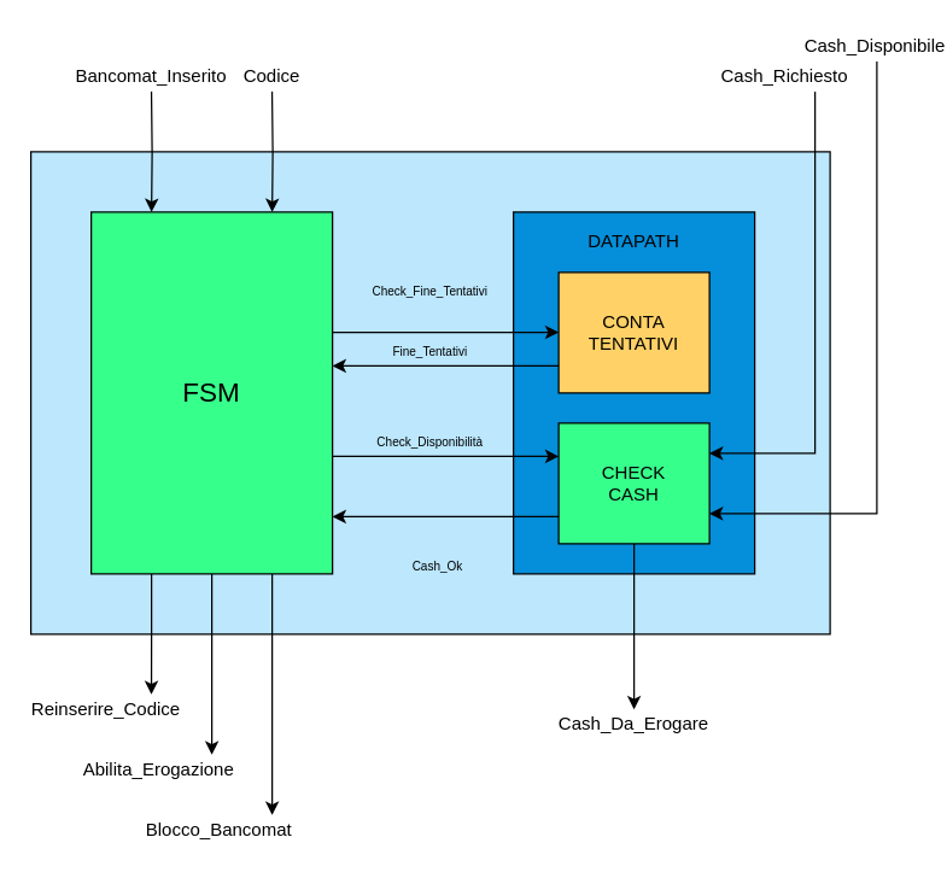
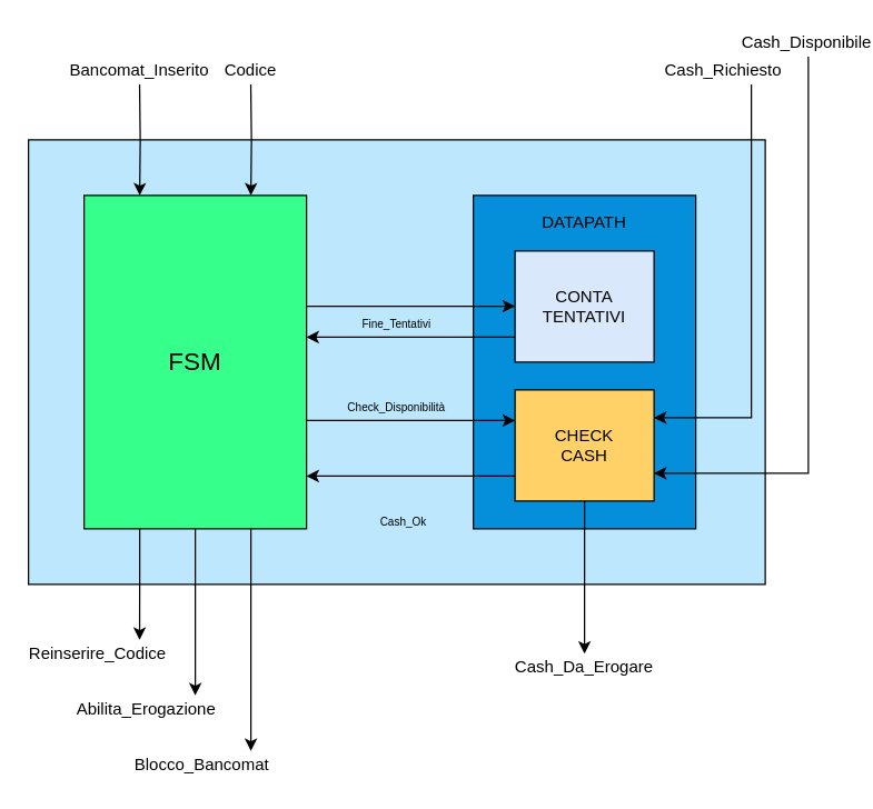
  <mxCell id="0" />
  <mxCell id="1" parent="0" />
  <mxCell id="2" value="" style="rounded=0;whiteSpace=wrap;html=1;fillColor=#BCE7FD;" vertex="1" parent="1"><mxGeometry x="20" y="100" width="530" height="320" as="geometry" /></mxCell>
  <mxCell id="3" value="" style="rounded=0;whiteSpace=wrap;html=1;fillColor=#058ED9;" vertex="1" parent="1"><mxGeometry x="340" y="140" width="160" height="240" as="geometry" /></mxCell>
- <mxCell id="4" value="CONTA&lt;br&gt;TENTATIVI" style="rounded=0;whiteSpace=wrap;html=1;fillColor=#FFD166;" vertex="1" parent="1"><mxGeometry x="370" y="180" width="100" height="80" as="geometry" /></mxCell>
+ <mxCell id="4" value="CONTA&lt;br&gt;TENTATIVI" style="rounded=0;whiteSpace=wrap;html=1;fillColor=#dae8fc;" vertex="1" parent="1"><mxGeometry x="370" y="180" width="100" height="80" as="geometry" /></mxCell>
  <mxCell id="5" style="edgeStyle=orthogonalEdgeStyle;rounded=0;orthogonalLoop=1;jettySize=auto;html=1;exitX=1;exitY=0.25;exitDx=0;exitDy=0;entryX=1;entryY=0.25;entryDx=0;entryDy=0;" edge="1" parent="1" target="8"><mxGeometry relative="1" as="geometry"><mxPoint x="540" y="60" as="sourcePoint" /><Array as="points"><mxPoint x="540" y="300" /></Array></mxGeometry></mxCell>
  <mxCell id="6" style="edgeStyle=orthogonalEdgeStyle;rounded=0;orthogonalLoop=1;jettySize=auto;html=1;entryX=1;entryY=0.75;entryDx=0;entryDy=0;" edge="1" parent="1" target="8"><mxGeometry relative="1" as="geometry"><mxPoint x="581" y="40" as="sourcePoint" /><Array as="points"><mxPoint x="581" y="340" /></Array></mxGeometry></mxCell>
  <mxCell id="7" style="edgeStyle=orthogonalEdgeStyle;rounded=0;orthogonalLoop=1;jettySize=auto;html=1;exitX=0.5;exitY=1;exitDx=0;exitDy=0;" edge="1" parent="1" source="8"><mxGeometry relative="1" as="geometry"><mxPoint x="420" y="470" as="targetPoint" /></mxGeometry></mxCell>
- <mxCell id="8" value="CHECK&lt;br&gt;CASH" style="rounded=0;whiteSpace=wrap;html=1;fillColor=#37ff8b;" vertex="1" parent="1"><mxGeometry x="370" y="280" width="100" height="80" as="geometry" /></mxCell>
+ <mxCell id="8" value="CHECK&lt;br&gt;CASH" style="rounded=0;whiteSpace=wrap;html=1;fillColor=#FFD166;" vertex="1" parent="1"><mxGeometry x="370" y="280" width="100" height="80" as="geometry" /></mxCell>
  <mxCell id="9" style="edgeStyle=orthogonalEdgeStyle;rounded=0;orthogonalLoop=1;jettySize=auto;html=1;exitX=0.25;exitY=0;exitDx=0;exitDy=0;entryX=0.25;entryY=0;entryDx=0;entryDy=0;" edge="1" parent="1" target="14"><mxGeometry relative="1" as="geometry"><mxPoint x="99.93" y="60" as="sourcePoint" /></mxGeometry></mxCell>
  <mxCell id="10" style="edgeStyle=orthogonalEdgeStyle;rounded=0;orthogonalLoop=1;jettySize=auto;html=1;exitX=0.75;exitY=0;exitDx=0;exitDy=0;entryX=0.75;entryY=0;entryDx=0;entryDy=0;" edge="1" parent="1" target="14"><mxGeometry relative="1" as="geometry"><mxPoint x="179.93" y="60" as="sourcePoint" /></mxGeometry></mxCell>
  <mxCell id="11" style="edgeStyle=orthogonalEdgeStyle;rounded=0;orthogonalLoop=1;jettySize=auto;html=1;exitX=0.25;exitY=1;exitDx=0;exitDy=0;" edge="1" parent="1" source="14"><mxGeometry relative="1" as="geometry"><mxPoint x="99.93" y="460" as="targetPoint" /></mxGeometry></mxCell>
  <mxCell id="12" style="edgeStyle=orthogonalEdgeStyle;rounded=0;orthogonalLoop=1;jettySize=auto;html=1;exitX=0.5;exitY=1;exitDx=0;exitDy=0;" edge="1" parent="1" source="14"><mxGeometry relative="1" as="geometry"><mxPoint x="140" y="500" as="targetPoint" /></mxGeometry></mxCell>
  <mxCell id="13" style="edgeStyle=orthogonalEdgeStyle;rounded=0;orthogonalLoop=1;jettySize=auto;html=1;exitX=0.75;exitY=1;exitDx=0;exitDy=0;" edge="1" parent="1" source="14"><mxGeometry relative="1" as="geometry"><mxPoint x="180" y="540" as="targetPoint" /></mxGeometry></mxCell>
  <mxCell id="14" value="&lt;font style=&quot;font-size: 18px&quot;&gt;FSM&lt;/font&gt;" style="rounded=0;whiteSpace=wrap;html=1;strokeColor=#000000;fillColor=#37FF8B;" vertex="1" parent="1"><mxGeometry x="60" y="140" width="160" height="240" as="geometry" /></mxCell>
  <mxCell id="15" value="DATAPATH" style="text;html=1;strokeColor=none;fillColor=none;align=center;verticalAlign=middle;whiteSpace=wrap;rounded=0;" vertex="1" parent="1"><mxGeometry x="390" y="150" width="60" height="20" as="geometry" /></mxCell>
  <mxCell id="16" value="Bancomat_Inserito" style="text;html=1;strokeColor=none;fillColor=none;align=center;verticalAlign=middle;whiteSpace=wrap;rounded=0;" vertex="1" parent="1"><mxGeometry x="80" y="40" width="40" height="20" as="geometry" /></mxCell>
  <mxCell id="17" value="Codice" style="text;html=1;strokeColor=none;fillColor=none;align=center;verticalAlign=middle;whiteSpace=wrap;rounded=0;" vertex="1" parent="1"><mxGeometry x="160" y="40" width="40" height="20" as="geometry" /></mxCell>
  <mxCell id="18" value="Cash_Richiesto" style="text;html=1;strokeColor=none;fillColor=none;align=center;verticalAlign=middle;whiteSpace=wrap;rounded=0;" vertex="1" parent="1"><mxGeometry x="500" y="40" width="40" height="20" as="geometry" /></mxCell>
  <mxCell id="19" value="Cash_Disponibile" style="text;html=1;strokeColor=none;fillColor=none;align=center;verticalAlign=middle;whiteSpace=wrap;rounded=0;" vertex="1" parent="1"><mxGeometry x="560" y="20" width="40" height="20" as="geometry" /></mxCell>
  <mxCell id="20" value="Reinserire_Codice" style="text;html=1;strokeColor=none;fillColor=none;align=center;verticalAlign=middle;whiteSpace=wrap;rounded=0;" vertex="1" parent="1"><mxGeometry x="50" y="460" width="40" height="20" as="geometry" /></mxCell>
  <mxCell id="21" value="Abilita_Erogazione" style="text;html=1;strokeColor=none;fillColor=none;align=center;verticalAlign=middle;whiteSpace=wrap;rounded=0;" vertex="1" parent="1"><mxGeometry x="50" y="500" width="110" height="20" as="geometry" /></mxCell>
  <mxCell id="22" value="Blocco_Bancomat" style="text;html=1;strokeColor=none;fillColor=none;align=center;verticalAlign=middle;whiteSpace=wrap;rounded=0;" vertex="1" parent="1"><mxGeometry x="90" y="540" width="110" height="20" as="geometry" /></mxCell>
  <mxCell id="23" value="Cash_Da_Erogare" style="text;html=1;strokeColor=none;fillColor=none;align=center;verticalAlign=middle;whiteSpace=wrap;rounded=0;" vertex="1" parent="1"><mxGeometry x="365" y="470" width="110" height="20" as="geometry" /></mxCell>
- <mxCell id="24" value="&lt;font style=&quot;font-size: 8px&quot;&gt;Check_Fine_Tentativi&lt;/font&gt;" style="text;html=1;strokeColor=none;fillColor=none;align=center;verticalAlign=middle;whiteSpace=wrap;rounded=0;" vertex="1" parent="1"><mxGeometry x="260" y="182" width="50" height="20" as="geometry" /></mxCell>
  <mxCell id="25" value="&lt;font style=&quot;font-size: 8px&quot;&gt;Fine_Tentativi&lt;/font&gt;" style="text;html=1;strokeColor=none;fillColor=none;align=center;verticalAlign=middle;whiteSpace=wrap;rounded=0;" vertex="1" parent="1"><mxGeometry x="260" y="222" width="50" height="20" as="geometry" /></mxCell>
  <mxCell id="26" value="&lt;font style=&quot;font-size: 8px&quot;&gt;Check_Disponibilità&lt;/font&gt;" style="text;html=1;strokeColor=none;fillColor=none;align=center;verticalAlign=middle;whiteSpace=wrap;rounded=0;" vertex="1" parent="1"><mxGeometry x="260" y="282" width="50" height="20" as="geometry" /></mxCell>
  <mxCell id="27" value="&lt;font style=&quot;font-size: 8px&quot;&gt;Cash_Ok&lt;/font&gt;" style="text;html=1;strokeColor=none;fillColor=none;align=center;verticalAlign=middle;whiteSpace=wrap;rounded=0;" vertex="1" parent="1"><mxGeometry x="265" y="364" width="50" height="20" as="geometry" /></mxCell>
  <mxCell id="28" style="edgeStyle=orthogonalEdgeStyle;rounded=0;orthogonalLoop=1;jettySize=auto;html=1;exitX=1;exitY=0.25;exitDx=0;exitDy=0;entryX=0;entryY=0.25;entryDx=0;entryDy=0;" edge="1" parent="1"><mxGeometry relative="1" as="geometry"><mxPoint x="220" y="219.77" as="sourcePoint" /><mxPoint x="370" y="219.77" as="targetPoint" /></mxGeometry></mxCell>
  <mxCell id="29" style="edgeStyle=orthogonalEdgeStyle;rounded=0;orthogonalLoop=1;jettySize=auto;html=1;exitX=1;exitY=0.25;exitDx=0;exitDy=0;entryX=0;entryY=0.25;entryDx=0;entryDy=0;" edge="1" parent="1"><mxGeometry relative="1" as="geometry"><mxPoint x="370" y="242" as="sourcePoint" /><mxPoint x="220" y="242" as="targetPoint" /></mxGeometry></mxCell>
  <mxCell id="30" style="edgeStyle=orthogonalEdgeStyle;rounded=0;orthogonalLoop=1;jettySize=auto;html=1;exitX=1;exitY=0.25;exitDx=0;exitDy=0;entryX=0;entryY=0.25;entryDx=0;entryDy=0;" edge="1" parent="1"><mxGeometry relative="1" as="geometry"><mxPoint x="220" y="302" as="sourcePoint" /><mxPoint x="370" y="302" as="targetPoint" /></mxGeometry></mxCell>
  <mxCell id="31" style="edgeStyle=orthogonalEdgeStyle;rounded=0;orthogonalLoop=1;jettySize=auto;html=1;exitX=1;exitY=0.25;exitDx=0;exitDy=0;entryX=0;entryY=0.25;entryDx=0;entryDy=0;" edge="1" parent="1"><mxGeometry relative="1" as="geometry"><mxPoint x="370" y="342" as="sourcePoint" /><mxPoint x="220" y="342" as="targetPoint" /></mxGeometry></mxCell>
